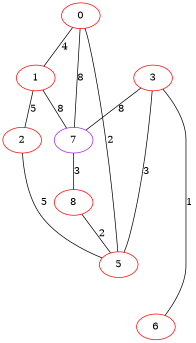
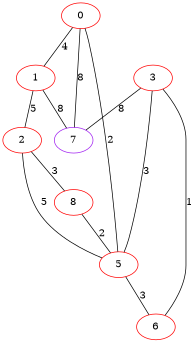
  graph {
    node [color=red weight=1]
    0
    1
    7 [color=purple weight=4]
    5
    2
    3
    6
    n8 [label=8]
    0 -- 1 [label=4]
    0 -- 7 [label=8]
    0 -- 5 [label=2]
    1 -- 7 [label=8]
    1 -- 2 [label=5]
+   5 -- 6 [label=3]
    2 -- 5 [label=5]
-   7 -- n8 [label=3]
+   2 -- n8 [label=3]
    3 -- 7 [label=8]
    3 -- 5 [label=3]
    3 -- 6 [label=1]
    n8 -- 5 [label=2]
  }
